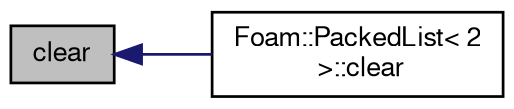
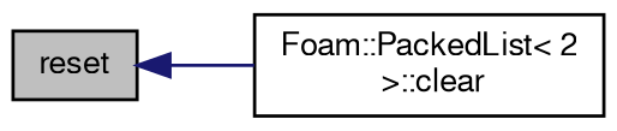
  digraph {
    rankdir=LR
    node [color=black fontname=FreeSans fontsize=10 shape=record]
-   n1 [fillcolor=grey75 fontcolor=black height=0.2 label=clear style=filled width=0.4]
+   n1 [fillcolor=grey75 fontcolor=black height=0.2 label=reset style=filled width=0.4]
    n2 [height=0.2 label="Foam::PackedList\< 2\l \>::clear" width=0.4]
    n1 -> n2 [color=midnightblue dir=back fontname=FreeSans fontsize=10 labelfontname=FreeSans labelfontsize=10 style=solid]
  }
